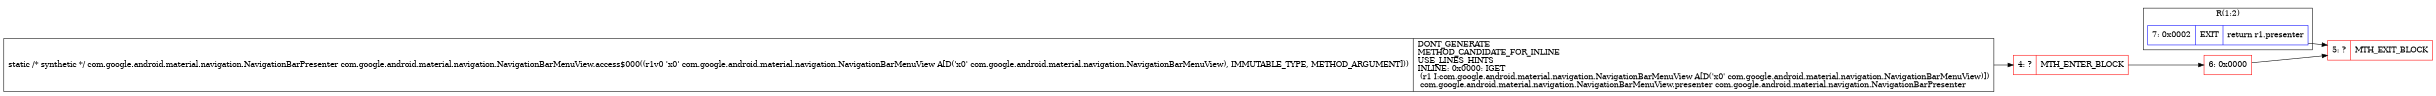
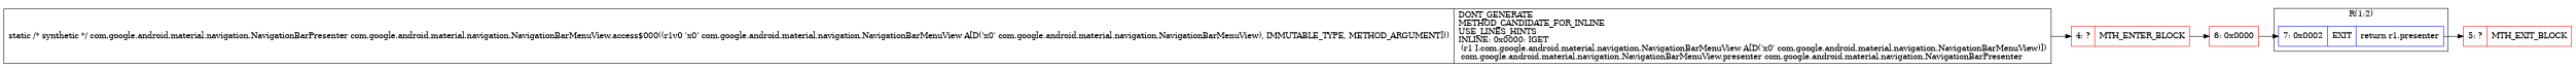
  digraph {
    rankdir=LR
    node [color=red shape=record]
    n1 [color=blue label="{7\:\ 0x0002|EXIT\l|return r1.presenter\l}"]
    n2 [label="{5\:\ ?|MTH_EXIT_BLOCK\l}"]
    n3 [label="{4\:\ ?|MTH_ENTER_BLOCK\l}"]
    n4 [label="{6\:\ 0x0000}"]
    n5 [label="{static \/* synthetic *\/ com.google.android.material.navigation.NavigationBarPresenter com.google.android.material.navigation.NavigationBarMenuView.access$000((r1v0 'x0' com.google.android.material.navigation.NavigationBarMenuView A[D('x0' com.google.android.material.navigation.NavigationBarMenuView), IMMUTABLE_TYPE, METHOD_ARGUMENT]))  | DONT_GENERATE\lMETHOD_CANDIDATE_FOR_INLINE\lUSE_LINES_HINTS\lINLINE: 0x0000: IGET  \l  (r1 I:com.google.android.material.navigation.NavigationBarMenuView A[D('x0' com.google.android.material.navigation.NavigationBarMenuView)])\l com.google.android.material.navigation.NavigationBarMenuView.presenter com.google.android.material.navigation.NavigationBarPresenter\l}" color=""]
    subgraph cluster_1 {
      label="R(1:2)"
      n1
    }
    n1 -> n2
    n3 -> n4
-   n4 -> n2
+   n4 -> n1
    n5 -> n3
  }
